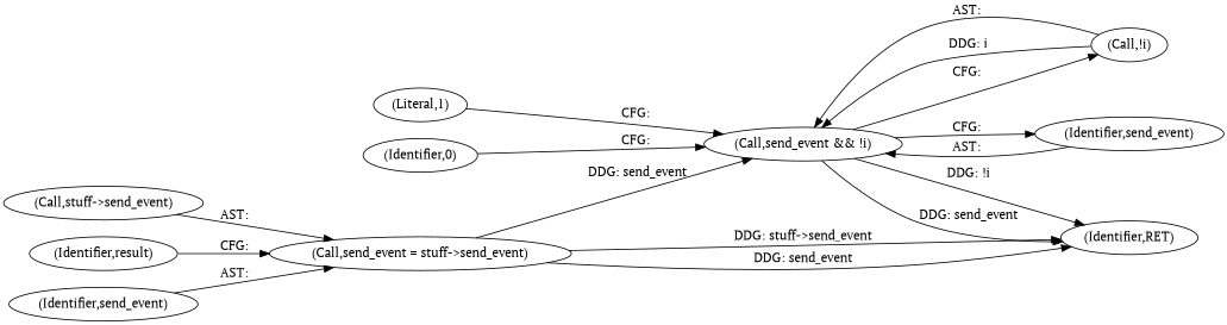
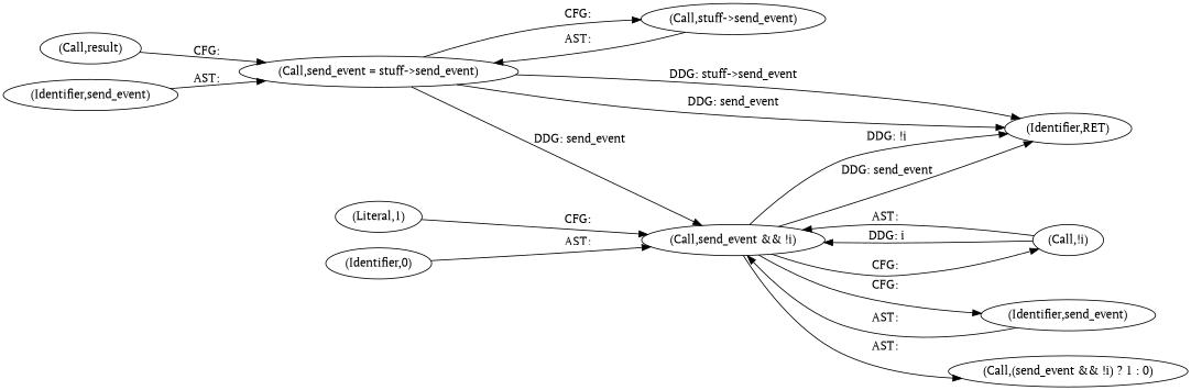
  digraph {
    fontname="PT Serif"
    rankdir=LR
    node [fontname="PT Serif"]
    edge [fontname="PT Serif"]
    n1 [label="(Call,send_event = stuff->send_event)"]
    n2 [label="(Call,send_event && !i)"]
    n3 [label="(Identifier,RET)"]
    n4 [label="(Call,stuff->send_event)"]
    n5 [label="(Identifier,send_event)"]
+   n6 [label="(Call,(send_event && !i) ? 1 : 0)"]
    n7 [label="(Call,!i)"]
-   n8 [label="(Identifier,result)"]
+   n8 [label="(Call,result)"]
    n9 [label="(Identifier,send_event)"]
    n10 [label="(Literal,1)"]
    n11 [label="(Identifier,0)"]
    n1 -> n2 [label="DDG: send_event"]
    n1 -> n3 [label="DDG: stuff->send_event"]
    n1 -> n3 [label="DDG: send_event"]
+   n1 -> n4 [label="CFG: "]
    n2 -> n3 [label="DDG: !i"]
    n2 -> n3 [label="DDG: send_event"]
    n2 -> n5 [label="CFG: "]
+   n2 -> n6 [label="AST: "]
    n2 -> n7 [label="CFG: "]
    n4 -> n1 [label="AST: "]
    n5 -> n2 [label="AST: "]
    n7 -> n2 [label="AST: "]
    n7 -> n2 [label="DDG: i"]
    n8 -> n1 [label="CFG: "]
    n9 -> n1 [label="AST: "]
    n10 -> n2 [label="CFG: "]
-   n11 -> n2 [label="CFG: "]
+   n11 -> n2 [label="AST: "]
  }
